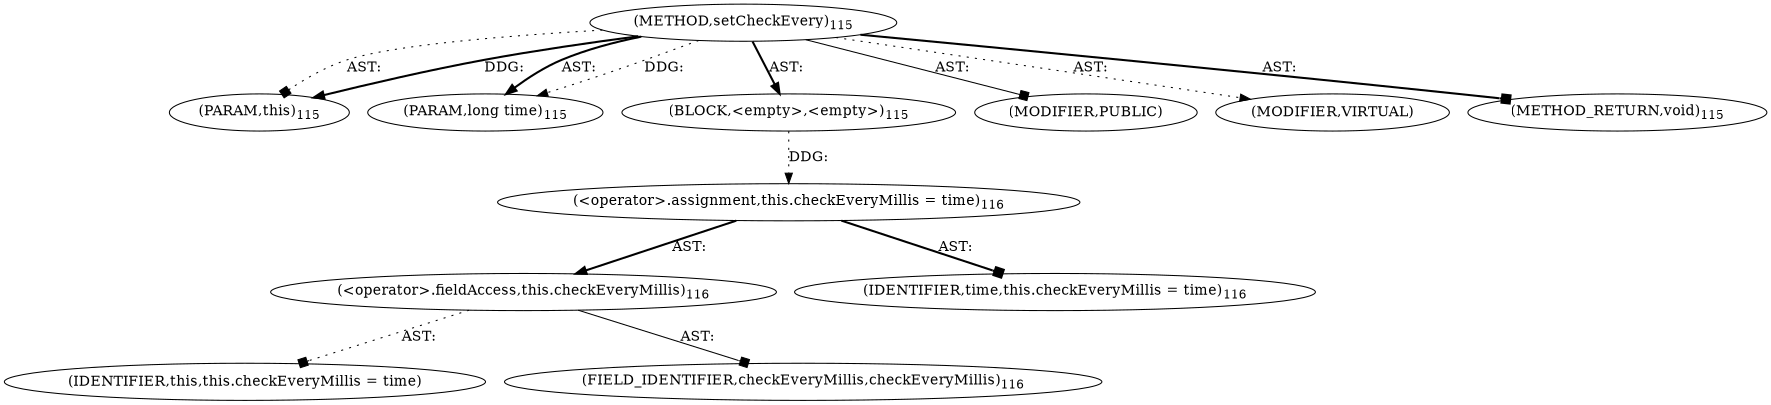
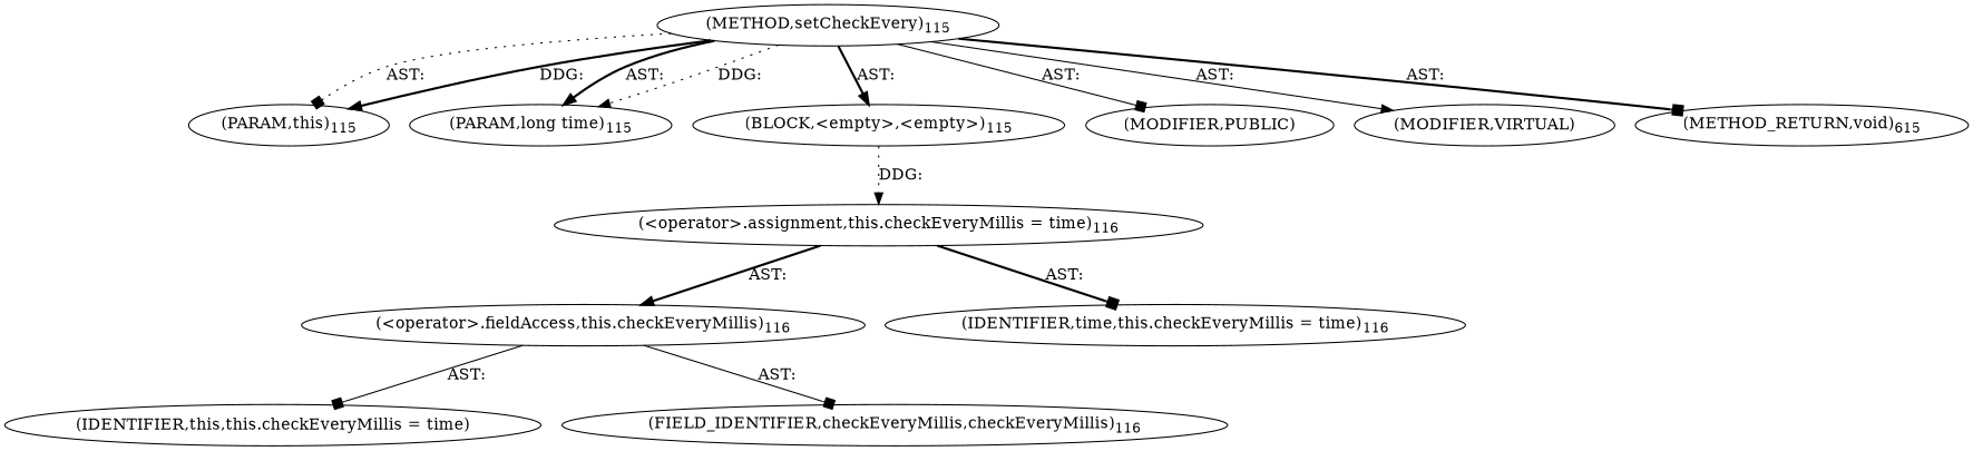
  digraph {
    edge [arrowhead=normal style=bold]
    n1 [label=<(METHOD,setCheckEvery)<SUB>115</SUB>>]
    n2 [label=<(PARAM,this)<SUB>115</SUB>>]
    n3 [label=<(PARAM,long time)<SUB>115</SUB>>]
    n4 [label=<(BLOCK,&lt;empty&gt;,&lt;empty&gt;)<SUB>115</SUB>>]
    n5 [label=<(MODIFIER,PUBLIC)>]
    n6 [label=<(MODIFIER,VIRTUAL)>]
-   n7 [label=<(METHOD_RETURN,void)<SUB>115</SUB>>]
+   n7 [label=<(METHOD_RETURN,void)<SUB>615</SUB>>]
    n8 [label=<(&lt;operator&gt;.assignment,this.checkEveryMillis = time)<SUB>116</SUB>>]
    n9 [label=<(&lt;operator&gt;.fieldAccess,this.checkEveryMillis)<SUB>116</SUB>>]
    n10 [label=<(IDENTIFIER,time,this.checkEveryMillis = time)<SUB>116</SUB>>]
    n11 [label=<(IDENTIFIER,this,this.checkEveryMillis = time)>]
    n12 [label=<(FIELD_IDENTIFIER,checkEveryMillis,checkEveryMillis)<SUB>116</SUB>>]
    n1 -> n2 [arrowhead=box label="AST: " style=dotted]
    n1 -> n2 [label="DDG: "]
    n1 -> n3 [label="AST: "]
    n1 -> n3 [label="DDG: " style=dotted]
    n1 -> n4 [label="AST: "]
    n1 -> n5 [arrowhead=box label="AST: " style=solid]
-   n1 -> n6 [label="AST: " style=dotted]
+   n1 -> n6 [label="AST: " style=solid]
    n1 -> n7 [arrowhead=box label="AST: "]
    n4 -> n8 [label="DDG: " style=dotted]
    n8 -> n9 [label="AST: "]
    n8 -> n10 [arrowhead=box label="AST: "]
-   n9 -> n11 [arrowhead=box label="AST: " style=dotted]
+   n9 -> n11 [arrowhead=box label="AST: " style=solid]
    n9 -> n12 [arrowhead=box label="AST: " style=solid]
  }
